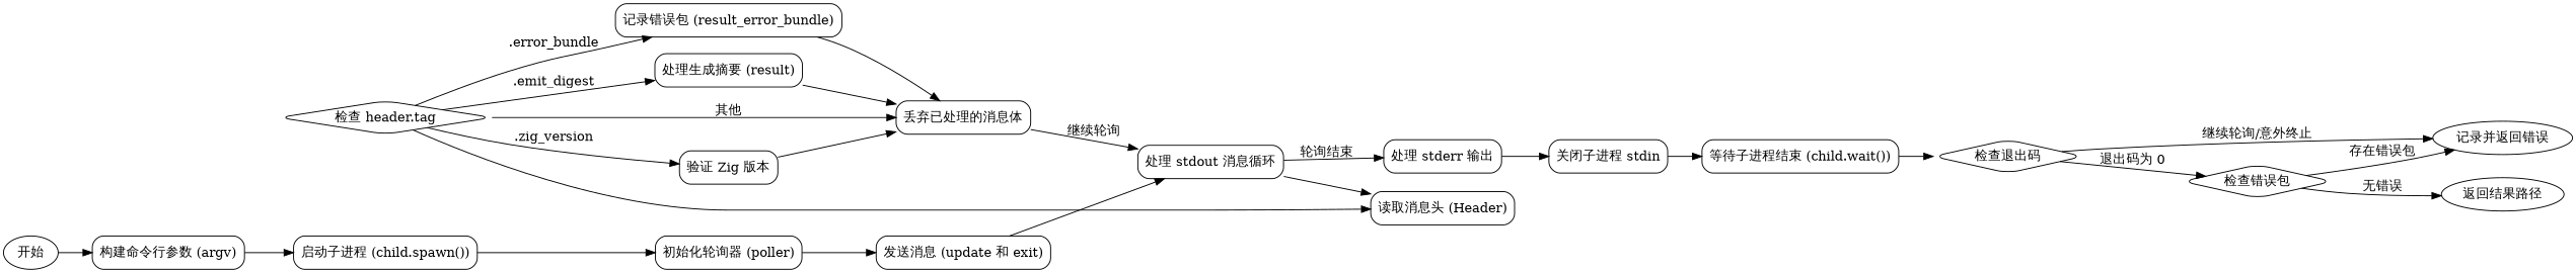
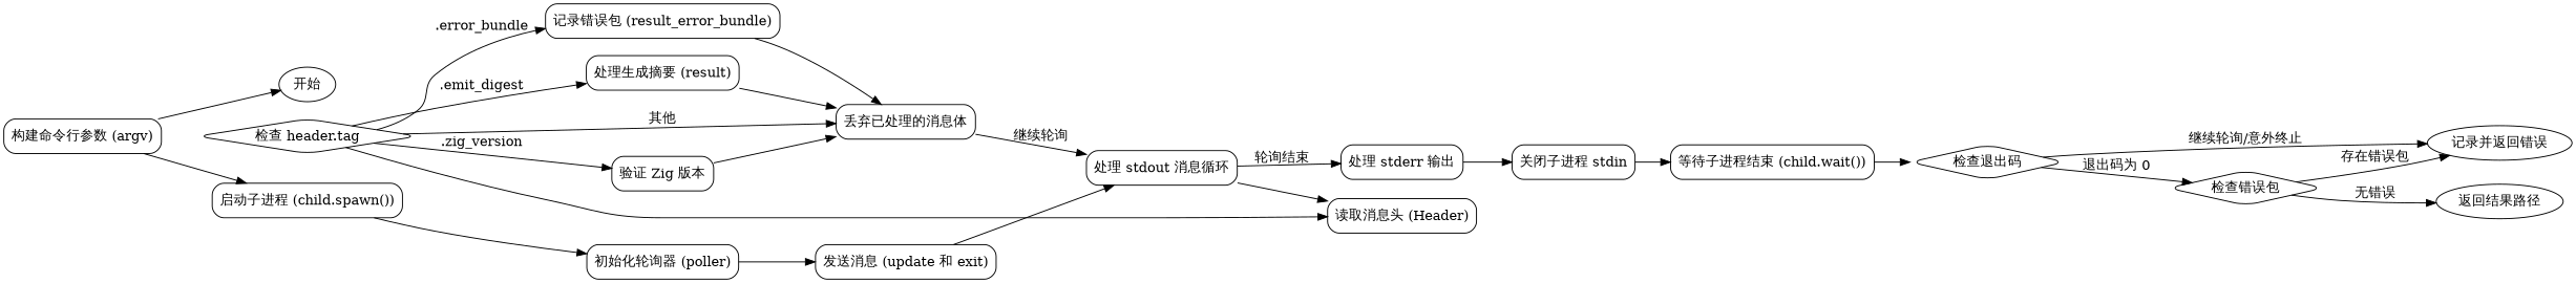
  digraph {
    rankdir=LR
    node [shape=rectangle style=rounded]
    n1 [label="开始" shape=ellipse]
    n2 [label="构建命令行参数 (argv)"]
    n3 [label="启动子进程 (child.spawn())"]
    n4 [label="初始化轮询器 (poller)"]
    n5 [label="发送消息 (update 和 exit)"]
    n6 [label="处理 stdout 消息循环"]
    n7 [label="读取消息头 (Header)"]
    n8 [label="处理 stderr 输出"]
    n9 [label="关闭子进程 stdin"]
    n10 [label="检查 header.tag" shape=diamond]
    n11 [label="验证 Zig 版本"]
    n12 [label="记录错误包 (result_error_bundle)"]
    n13 [label="处理生成摘要 (result)"]
    n14 [label="丢弃已处理的消息体"]
    n15 [label="等待子进程结束 (child.wait())"]
    n16 [label="检查退出码" shape=diamond]
    n17 [label="检查错误包" shape=diamond]
    n18 [label="记录并返回错误" shape=ellipse]
    n19 [label="返回结果路径" shape=ellipse]
-   n1 -> n2
+   n2 -> n1
    n2 -> n3
    n3 -> n4
    n4 -> n5
    n5 -> n6
    n6 -> n7
    n6 -> n8 [label="轮询结束"]
    n8 -> n9
    n9 -> n15
    n10 -> n7
    n10 -> n11 [label=".zig_version"]
    n10 -> n12 [label=".error_bundle"]
    n10 -> n13 [label=".emit_digest"]
    n10 -> n14 [label="其他"]
    n11 -> n14
    n12 -> n14
    n13 -> n14
    n14 -> n6 [label="继续轮询"]
    n15 -> n16
    n16 -> n17 [label="退出码为 0"]
    n16 -> n18 [label="继续轮询/意外终止"]
    n17 -> n18 [label="存在错误包"]
    n17 -> n19 [label="无错误"]
  }
